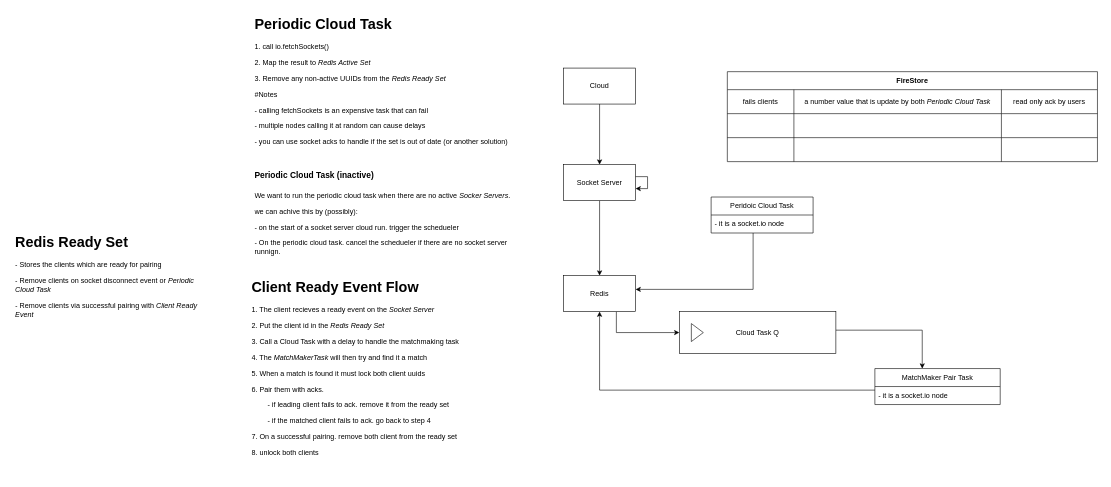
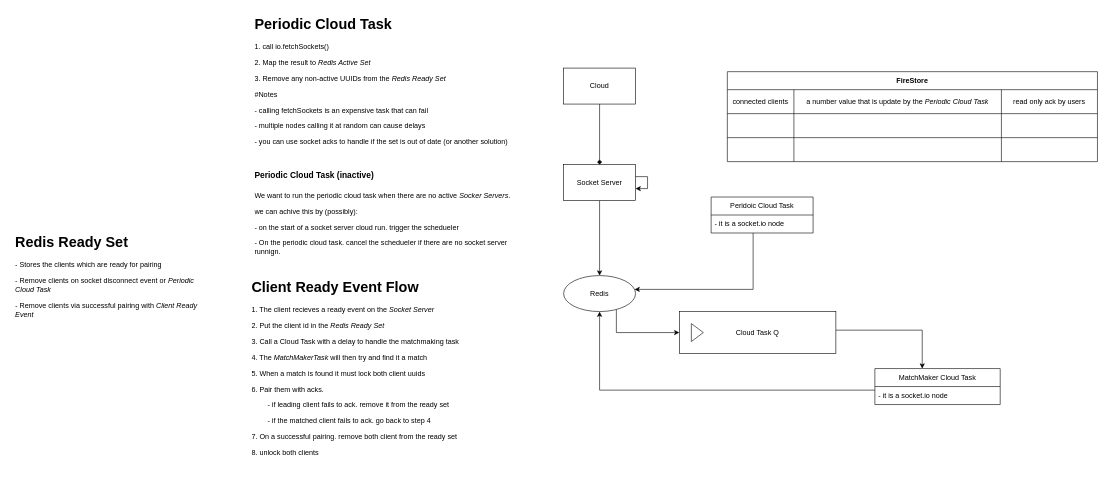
  <mxCell id="0" />
  <mxCell id="1" parent="0" />
  <mxCell id="2" style="edgeStyle=orthogonalEdgeStyle;rounded=0;orthogonalLoop=1;jettySize=auto;html=1;" parent="1" source="3" target="6" edge="1"><mxGeometry relative="1" as="geometry" /></mxCell>
  <mxCell id="3" value="Socket Server" style="rounded=0;whiteSpace=wrap;html=1;" parent="1" vertex="1"><mxGeometry x="939" y="274" width="120" height="60" as="geometry" /></mxCell>
  <mxCell id="4" style="edgeStyle=orthogonalEdgeStyle;rounded=0;orthogonalLoop=1;jettySize=auto;html=1;" parent="1" source="3" target="3" edge="1"><mxGeometry relative="1" as="geometry" /></mxCell>
  <mxCell id="5" style="edgeStyle=orthogonalEdgeStyle;rounded=0;orthogonalLoop=1;jettySize=auto;html=1;" parent="1" source="6" target="13" edge="1"><mxGeometry relative="1" as="geometry"><Array as="points"><mxPoint x="1027" y="554" /></Array></mxGeometry></mxCell>
- <mxCell id="6" value="Redis" style="rounded=0;whiteSpace=wrap;html=1;" parent="1" vertex="1"><mxGeometry x="939" y="459" width="120" height="60" as="geometry" /></mxCell>
- <mxCell id="7" style="edgeStyle=orthogonalEdgeStyle;rounded=0;orthogonalLoop=1;jettySize=auto;html=1;" parent="1" source="8" target="3" edge="1"><mxGeometry relative="1" as="geometry" /></mxCell>
+ <mxCell id="6" value="Redis" style="ellipse;whiteSpace=wrap;html=1;" parent="1" vertex="1"><mxGeometry x="939" y="459" width="120" height="60" as="geometry" /></mxCell>
+ <mxCell id="7" style="edgeStyle=orthogonalEdgeStyle;rounded=0;orthogonalLoop=1;jettySize=auto;html=1;endArrow=diamond;" parent="1" source="8" target="3" edge="1"><mxGeometry relative="1" as="geometry" /></mxCell>
  <mxCell id="8" value="Cloud" style="rounded=0;whiteSpace=wrap;html=1;" parent="1" vertex="1"><mxGeometry x="939" y="113" width="120" height="60" as="geometry" /></mxCell>
  <mxCell id="9" style="edgeStyle=orthogonalEdgeStyle;rounded=0;orthogonalLoop=1;jettySize=auto;html=1;" parent="1" source="10" target="6" edge="1"><mxGeometry relative="1" as="geometry"><Array as="points"><mxPoint x="999" y="650" /></Array></mxGeometry></mxCell>
- <mxCell id="10" value="MatchMaker Pair Task" style="swimlane;fontStyle=0;childLayout=stackLayout;horizontal=1;startSize=30;horizontalStack=0;resizeParent=1;resizeParentMax=0;resizeLast=0;collapsible=1;marginBottom=0;whiteSpace=wrap;html=1;" parent="1" vertex="1"><mxGeometry x="1458" y="614" width="209" height="60" as="geometry"><mxRectangle x="371" y="583" width="164" height="30" as="alternateBounds" /></mxGeometry></mxCell>
+ <mxCell id="10" value="MatchMaker Cloud Task" style="swimlane;fontStyle=0;childLayout=stackLayout;horizontal=1;startSize=30;horizontalStack=0;resizeParent=1;resizeParentMax=0;resizeLast=0;collapsible=1;marginBottom=0;whiteSpace=wrap;html=1;" parent="1" vertex="1"><mxGeometry x="1458" y="614" width="209" height="60" as="geometry"><mxRectangle x="371" y="583" width="164" height="30" as="alternateBounds" /></mxGeometry></mxCell>
  <mxCell id="11" value="- it is a socket.io node" style="text;strokeColor=none;fillColor=none;align=left;verticalAlign=middle;spacingLeft=4;spacingRight=4;overflow=hidden;points=[[0,0.5],[1,0.5]];portConstraint=eastwest;rotatable=0;whiteSpace=wrap;html=1;" parent="10" vertex="1"><mxGeometry y="30" width="209" height="30" as="geometry" /></mxCell>
  <mxCell id="12" style="edgeStyle=orthogonalEdgeStyle;rounded=0;orthogonalLoop=1;jettySize=auto;html=1;" parent="1" source="13" target="10" edge="1"><mxGeometry relative="1" as="geometry"><Array as="points"><mxPoint x="1537" y="550" /></Array></mxGeometry></mxCell>
  <mxCell id="13" value="Cloud Task Q" style="html=1;whiteSpace=wrap;container=1;recursiveResize=0;collapsible=0;" parent="1" vertex="1"><mxGeometry x="1132" y="519" width="261" height="70" as="geometry" /></mxCell>
  <mxCell id="14" value="" style="triangle;html=1;whiteSpace=wrap;" parent="13" vertex="1"><mxGeometry x="20" y="20" width="20" height="30" as="geometry" /></mxCell>
  <mxCell id="15" value="&lt;h1&gt;Periodic Cloud Task&lt;/h1&gt;&lt;p&gt;1. call&amp;nbsp;io.fetchSockets()&lt;br&gt;&lt;/p&gt;&lt;p&gt;2. Map the result to &lt;i&gt;Redis Active Set&lt;/i&gt;&lt;/p&gt;&lt;p&gt;3. Remove any non-active UUIDs from the &lt;i&gt;Redis Ready Set&lt;/i&gt;&lt;/p&gt;&lt;p&gt;#Notes&lt;/p&gt;&lt;p&gt;- calling fetchSockets is an expensive task that can fail&lt;/p&gt;&lt;p&gt;- multiple nodes calling it at random can cause delays&lt;/p&gt;&lt;p&gt;- you can use socket acks to handle if the set is out of date (or another solution)&lt;br&gt;&lt;br&gt;&lt;/p&gt;&lt;h1&gt;&lt;font style=&quot;font-size: 14px;&quot;&gt;Periodic Cloud Task (inactive)&lt;/font&gt;&lt;/h1&gt;&lt;p&gt;We want to run the periodic cloud task when there are no active&amp;nbsp;&lt;i&gt;Socker Servers&lt;/i&gt;.&amp;nbsp;&lt;/p&gt;&lt;p&gt;we can achive this by (possibly):&lt;/p&gt;&lt;p&gt;- on the start of a socket server cloud run. trigger the schedueler&lt;/p&gt;&lt;p&gt;- On the periodic cloud task. cancel the schedueler if there are no socket server runnign.&lt;/p&gt;&lt;p&gt;&lt;br&gt;&lt;/p&gt;" style="text;html=1;strokeColor=none;fillColor=none;spacing=5;spacingTop=-20;whiteSpace=wrap;overflow=hidden;rounded=0;" parent="1" vertex="1"><mxGeometry x="419" y="20" width="454" height="478" as="geometry" /></mxCell>
  <mxCell id="16" value="&lt;h1&gt;Client Ready Event Flow&lt;/h1&gt;&lt;p&gt;1. The client recieves a ready event on the&amp;nbsp;&lt;i&gt;Socket Server&lt;/i&gt;&lt;/p&gt;&lt;p&gt;2. Put the client id in the &lt;i&gt;Redis Ready Set&lt;/i&gt;&lt;/p&gt;&lt;p&gt;3. Call a Cloud Task with a delay to handle the matchmaking task&lt;/p&gt;&lt;p&gt;4. The &lt;i&gt;MatchMakerTask&lt;/i&gt;&amp;nbsp;will then try and find it a match&lt;/p&gt;&lt;p&gt;5. When a match is found it must lock both client uuids&lt;/p&gt;&lt;p&gt;6. Pair them with acks.&amp;nbsp;&lt;/p&gt;&lt;p&gt;&lt;span style=&quot;white-space: pre;&quot;&gt;&#09;&lt;/span&gt;- if leading client fails to ack. remove it from the ready set&lt;br&gt;&lt;/p&gt;&lt;p&gt;&lt;span style=&quot;white-space: pre;&quot;&gt;&#09;&lt;/span&gt;- if the matched client fails to ack. go back to step 4&lt;br&gt;&lt;/p&gt;&lt;p&gt;7. On a successful pairing. remove both client from the ready set&lt;/p&gt;&lt;p&gt;8. unlock both clients&lt;/p&gt;" style="text;html=1;strokeColor=none;fillColor=none;spacing=5;spacingTop=-20;whiteSpace=wrap;overflow=hidden;rounded=0;" parent="1" vertex="1"><mxGeometry x="414" y="459" width="479" height="331" as="geometry" /></mxCell>
  <mxCell id="17" value="&lt;h1&gt;Redis Ready Set&lt;/h1&gt;&lt;p&gt;- Stores the clients which are ready for pairing&lt;/p&gt;&lt;p&gt;- Remove clients on socket disconnect event or&amp;nbsp;&lt;i&gt;Periodic Cloud Task&lt;/i&gt;&lt;br&gt;&lt;/p&gt;&lt;p&gt;&lt;i&gt;- &lt;/i&gt;Remove clients via successful pairing with &lt;i&gt;Client Ready Event&lt;/i&gt;&lt;/p&gt;" style="text;html=1;strokeColor=none;fillColor=none;spacing=5;spacingTop=-20;whiteSpace=wrap;overflow=hidden;rounded=0;" parent="1" vertex="1"><mxGeometry x="20" y="384" width="333" height="161" as="geometry" /></mxCell>
  <mxCell id="18" value="Peridoic Cloud Task" style="swimlane;fontStyle=0;childLayout=stackLayout;horizontal=1;startSize=30;horizontalStack=0;resizeParent=1;resizeParentMax=0;resizeLast=0;collapsible=1;marginBottom=0;whiteSpace=wrap;html=1;" parent="1" vertex="1"><mxGeometry x="1185" y="328" width="170" height="60" as="geometry" /></mxCell>
  <mxCell id="19" value="- it is a socket.io node" style="text;strokeColor=none;fillColor=none;align=left;verticalAlign=middle;spacingLeft=4;spacingRight=4;overflow=hidden;points=[[0,0.5],[1,0.5]];portConstraint=eastwest;rotatable=0;whiteSpace=wrap;html=1;" parent="18" vertex="1"><mxGeometry y="30" width="170" height="30" as="geometry" /></mxCell>
  <mxCell id="20" style="edgeStyle=orthogonalEdgeStyle;rounded=0;orthogonalLoop=1;jettySize=auto;html=1;" parent="1" source="19" target="6" edge="1"><mxGeometry relative="1" as="geometry"><Array as="points"><mxPoint x="1255" y="482" /></Array></mxGeometry></mxCell>
  <mxCell id="21" value="FireStore" style="shape=table;startSize=30;container=1;collapsible=0;childLayout=tableLayout;fontStyle=1;align=center;" parent="1" vertex="1"><mxGeometry x="1212" y="119" width="617.15" height="150" as="geometry" /></mxCell>
  <mxCell id="22" value="" style="shape=tableRow;horizontal=0;startSize=0;swimlaneHead=0;swimlaneBody=0;top=0;left=0;bottom=0;right=0;collapsible=0;dropTarget=0;fillColor=none;points=[[0,0.5],[1,0.5]];portConstraint=eastwest;" parent="21" vertex="1"><mxGeometry y="30" width="617.15" height="40" as="geometry" /></mxCell>
- <mxCell id="23" value="fails clients" style="shape=partialRectangle;html=1;whiteSpace=wrap;connectable=0;fillColor=none;top=0;left=0;bottom=0;right=0;overflow=hidden;" parent="22" vertex="1"><mxGeometry width="111" height="40" as="geometry"><mxRectangle width="111" height="40" as="alternateBounds" /></mxGeometry></mxCell>
- <mxCell id="24" value="a number value that is update by both &lt;i&gt;Periodic Cloud Task&lt;/i&gt;" style="shape=partialRectangle;html=1;whiteSpace=wrap;connectable=0;fillColor=none;top=0;left=0;bottom=0;right=0;overflow=hidden;" parent="22" vertex="1"><mxGeometry x="111" width="346" height="40" as="geometry"><mxRectangle width="346" height="40" as="alternateBounds" /></mxGeometry></mxCell>
+ <mxCell id="23" value="connected clients" style="shape=partialRectangle;html=1;whiteSpace=wrap;connectable=0;fillColor=none;top=0;left=0;bottom=0;right=0;overflow=hidden;" parent="22" vertex="1"><mxGeometry width="111" height="40" as="geometry"><mxRectangle width="111" height="40" as="alternateBounds" /></mxGeometry></mxCell>
+ <mxCell id="24" value="a number value that is update by the &lt;i&gt;Periodic Cloud Task&lt;/i&gt;" style="shape=partialRectangle;html=1;whiteSpace=wrap;connectable=0;fillColor=none;top=0;left=0;bottom=0;right=0;overflow=hidden;" parent="22" vertex="1"><mxGeometry x="111" width="346" height="40" as="geometry"><mxRectangle width="346" height="40" as="alternateBounds" /></mxGeometry></mxCell>
  <mxCell id="25" value="read only ack by users" style="shape=partialRectangle;html=1;whiteSpace=wrap;connectable=0;fillColor=none;top=0;left=0;bottom=0;right=0;overflow=hidden;" parent="22" vertex="1"><mxGeometry x="457" width="160" height="40" as="geometry"><mxRectangle width="160" height="40" as="alternateBounds" /></mxGeometry></mxCell>
  <mxCell id="26" value="" style="shape=tableRow;horizontal=0;startSize=0;swimlaneHead=0;swimlaneBody=0;top=0;left=0;bottom=0;right=0;collapsible=0;dropTarget=0;fillColor=none;points=[[0,0.5],[1,0.5]];portConstraint=eastwest;" parent="21" vertex="1"><mxGeometry y="70" width="617.15" height="40" as="geometry" /></mxCell>
  <mxCell id="27" value="" style="shape=partialRectangle;html=1;whiteSpace=wrap;connectable=0;fillColor=none;top=0;left=0;bottom=0;right=0;overflow=hidden;" parent="26" vertex="1"><mxGeometry width="111" height="40" as="geometry"><mxRectangle width="111" height="40" as="alternateBounds" /></mxGeometry></mxCell>
  <mxCell id="28" value="" style="shape=partialRectangle;html=1;whiteSpace=wrap;connectable=0;fillColor=none;top=0;left=0;bottom=0;right=0;overflow=hidden;" parent="26" vertex="1"><mxGeometry x="111" width="346" height="40" as="geometry"><mxRectangle width="346" height="40" as="alternateBounds" /></mxGeometry></mxCell>
  <mxCell id="29" style="shape=partialRectangle;html=1;whiteSpace=wrap;connectable=0;fillColor=none;top=0;left=0;bottom=0;right=0;overflow=hidden;" parent="26" vertex="1"><mxGeometry x="457" width="160" height="40" as="geometry"><mxRectangle width="160" height="40" as="alternateBounds" /></mxGeometry></mxCell>
  <mxCell id="30" value="" style="shape=tableRow;horizontal=0;startSize=0;swimlaneHead=0;swimlaneBody=0;top=0;left=0;bottom=0;right=0;collapsible=0;dropTarget=0;fillColor=none;points=[[0,0.5],[1,0.5]];portConstraint=eastwest;" parent="21" vertex="1"><mxGeometry y="110" width="617.15" height="40" as="geometry" /></mxCell>
  <mxCell id="31" value="" style="shape=partialRectangle;html=1;whiteSpace=wrap;connectable=0;fillColor=none;top=0;left=0;bottom=0;right=0;overflow=hidden;" parent="30" vertex="1"><mxGeometry width="111" height="40" as="geometry"><mxRectangle width="111" height="40" as="alternateBounds" /></mxGeometry></mxCell>
  <mxCell id="32" value="" style="shape=partialRectangle;html=1;whiteSpace=wrap;connectable=0;fillColor=none;top=0;left=0;bottom=0;right=0;overflow=hidden;" parent="30" vertex="1"><mxGeometry x="111" width="346" height="40" as="geometry"><mxRectangle width="346" height="40" as="alternateBounds" /></mxGeometry></mxCell>
  <mxCell id="33" style="shape=partialRectangle;html=1;whiteSpace=wrap;connectable=0;fillColor=none;top=0;left=0;bottom=0;right=0;overflow=hidden;" parent="30" vertex="1"><mxGeometry x="457" width="160" height="40" as="geometry"><mxRectangle width="160" height="40" as="alternateBounds" /></mxGeometry></mxCell>
